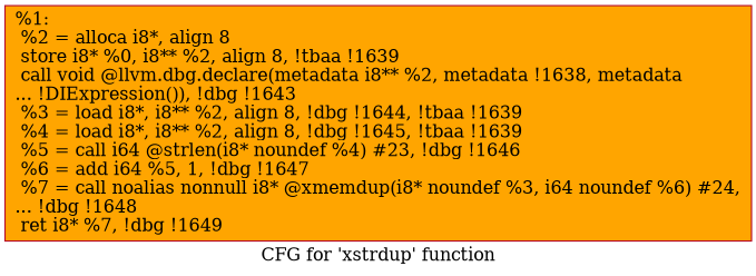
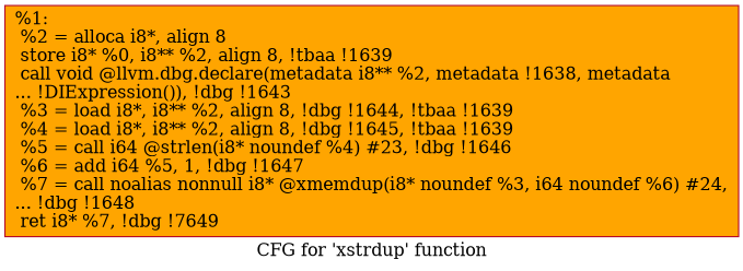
  digraph {
    label="CFG for 'xstrdup' function"
-   n1 [color="#b70d28ff" fillcolor=orange label="{%1:\l  %2 = alloca i8*, align 8\l  store i8* %0, i8** %2, align 8, !tbaa !1639\l  call void @llvm.dbg.declare(metadata i8** %2, metadata !1638, metadata\l... !DIExpression()), !dbg !1643\l  %3 = load i8*, i8** %2, align 8, !dbg !1644, !tbaa !1639\l  %4 = load i8*, i8** %2, align 8, !dbg !1645, !tbaa !1639\l  %5 = call i64 @strlen(i8* noundef %4) #23, !dbg !1646\l  %6 = add i64 %5, 1, !dbg !1647\l  %7 = call noalias nonnull i8* @xmemdup(i8* noundef %3, i64 noundef %6) #24,\l... !dbg !1648\l  ret i8* %7, !dbg !1649\l}" shape=record style=filled]
+   n1 [color="#b70d28ff" fillcolor=orange label="{%1:\l  %2 = alloca i8*, align 8\l  store i8* %0, i8** %2, align 8, !tbaa !1639\l  call void @llvm.dbg.declare(metadata i8** %2, metadata !1638, metadata\l... !DIExpression()), !dbg !1643\l  %3 = load i8*, i8** %2, align 8, !dbg !1644, !tbaa !1639\l  %4 = load i8*, i8** %2, align 8, !dbg !1645, !tbaa !1639\l  %5 = call i64 @strlen(i8* noundef %4) #23, !dbg !1646\l  %6 = add i64 %5, 1, !dbg !1647\l  %7 = call noalias nonnull i8* @xmemdup(i8* noundef %3, i64 noundef %6) #24,\l... !dbg !1648\l  ret i8* %7, !dbg !7649\l}" shape=record style=filled]
  }
